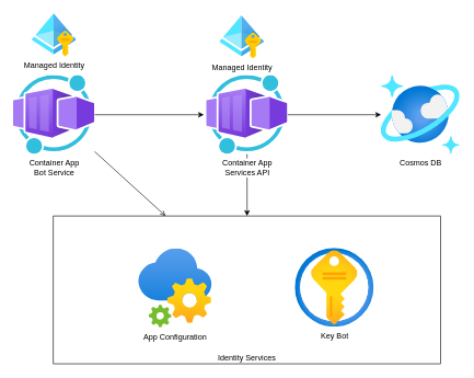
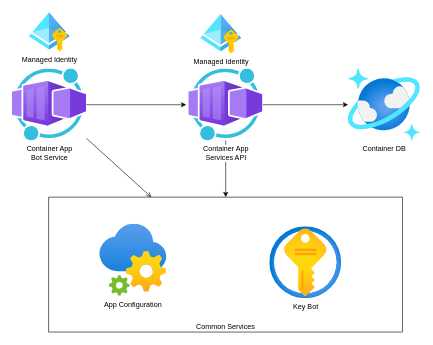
  <mxCell id="0" />
  <mxCell id="1" parent="0" />
- <mxCell id="2" value="Identity Services" style="rounded=0;whiteSpace=wrap;html=1;verticalAlign=bottom;" parent="1" vertex="1"><mxGeometry x="80.82" y="328" width="590" height="225" as="geometry" /></mxCell>
+ <mxCell id="2" value="Common Services" style="rounded=0;whiteSpace=wrap;html=1;verticalAlign=bottom;" parent="1" vertex="1"><mxGeometry x="80.82" y="328" width="590" height="225" as="geometry" /></mxCell>
  <mxCell id="3" value="Key Bot" style="image;aspect=fixed;html=1;points=[];align=center;fontSize=12;image=img/lib/azure2/security/Key_Vaults.svg;" parent="1" vertex="1"><mxGeometry x="449" y="377" width="120" height="120" as="geometry" /></mxCell>
  <mxCell id="4" style="edgeStyle=orthogonalEdgeStyle;rounded=0;orthogonalLoop=1;jettySize=auto;html=1;" parent="1" source="6" target="11" edge="1"><mxGeometry relative="1" as="geometry" /></mxCell>
  <mxCell id="5" style="edgeStyle=none;rounded=0;orthogonalLoop=1;jettySize=auto;html=1;entryX=0.5;entryY=0;entryDx=0;entryDy=0;" parent="1" source="6" target="2" edge="1"><mxGeometry relative="1" as="geometry" /></mxCell>
  <mxCell id="6" value="Container App&lt;br&gt;Services API" style="image;aspect=fixed;html=1;points=[];align=center;fontSize=12;image=img/lib/azure2/other/Worker_Container_App.svg;" parent="1" vertex="1"><mxGeometry x="314" y="114" width="123.64" height="120" as="geometry" /></mxCell>
  <mxCell id="7" style="edgeStyle=none;rounded=0;orthogonalLoop=1;jettySize=auto;html=1;endArrow=open;" parent="1" source="8" target="2" edge="1"><mxGeometry relative="1" as="geometry" /></mxCell>
  <mxCell id="8" value="Container App&lt;br&gt;Bot Service" style="image;aspect=fixed;html=1;points=[];align=center;fontSize=12;image=img/lib/azure2/other/Worker_Container_App.svg;" parent="1" vertex="1"><mxGeometry x="20" y="114" width="123.64" height="120" as="geometry" /></mxCell>
- <mxCell id="9" value="App Configuration" style="image;aspect=fixed;html=1;points=[];align=center;fontSize=12;image=img/lib/azure2/integration/App_Configuration.svg;" parent="1" vertex="1"><mxGeometry x="210" y="378" width="112.94" height="120" as="geometry" /></mxCell>
+ <mxCell id="9" value="App Configuration" style="image;aspect=fixed;html=1;points=[];align=center;fontSize=12;image=img/lib/azure2/integration/App_Configuration.svg;" parent="1" vertex="1"><mxGeometry x="165" y="373" width="112.94" height="120" as="geometry" /></mxCell>
  <mxCell id="10" style="edgeStyle=orthogonalEdgeStyle;rounded=0;orthogonalLoop=1;jettySize=auto;html=1;entryX=-0.032;entryY=0.5;entryDx=0;entryDy=0;entryPerimeter=0;" parent="1" source="8" target="6" edge="1"><mxGeometry relative="1" as="geometry" /></mxCell>
- <mxCell id="11" value="Cosmos DB" style="image;aspect=fixed;html=1;points=[];align=center;fontSize=12;image=img/lib/azure2/databases/Azure_Cosmos_DB.svg;" parent="1" vertex="1"><mxGeometry x="580" y="114" width="120" height="120" as="geometry" /></mxCell>
+ <mxCell id="11" value="Container DB" style="image;aspect=fixed;html=1;points=[];align=center;fontSize=12;image=img/lib/azure2/databases/Azure_Cosmos_DB.svg;" parent="1" vertex="1"><mxGeometry x="580" y="114" width="120" height="120" as="geometry" /></mxCell>
  <mxCell id="12" value="Managed Identity" style="image;aspect=fixed;html=1;points=[];align=center;fontSize=12;image=img/lib/azure2/identity/Managed_Identities.svg;" vertex="1" parent="1"><mxGeometry x="48" y="20" width="68" height="66" as="geometry" /></mxCell>
  <mxCell id="13" value="Managed Identity" style="image;aspect=fixed;html=1;points=[];align=center;fontSize=12;image=img/lib/azure2/identity/Managed_Identities.svg;" vertex="1" parent="1"><mxGeometry x="334" y="23" width="68" height="66" as="geometry" /></mxCell>
